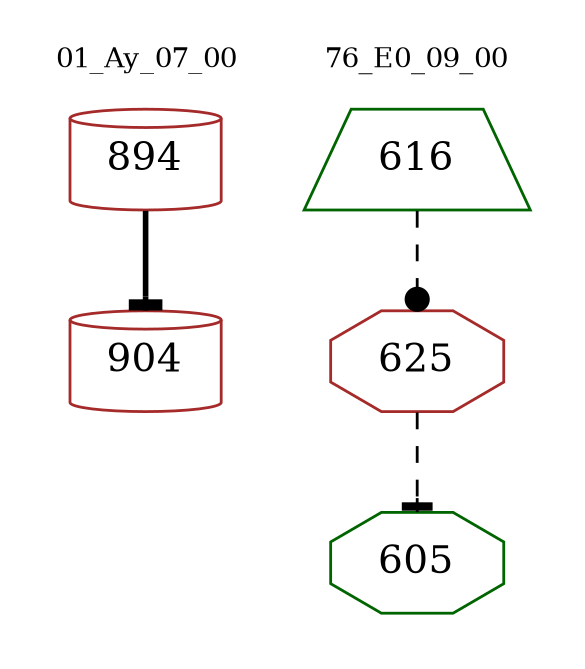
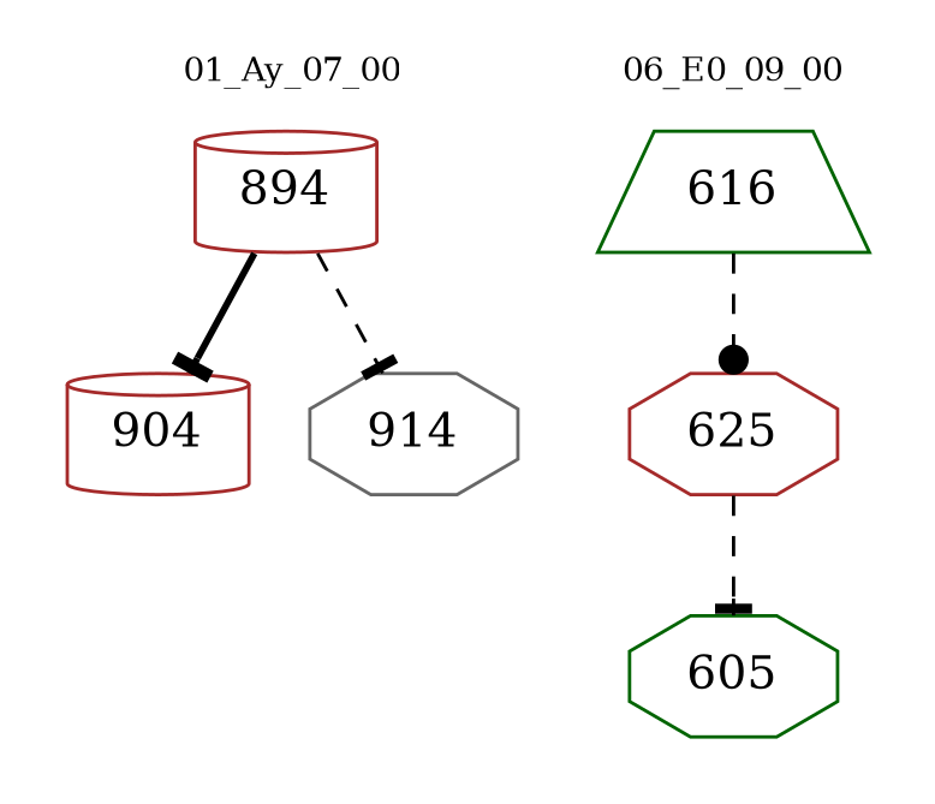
  digraph {
    node [color=brown shape=octagon]
    edge [arrowhead=tee color=black style=dashed]
    n1 [label=894 shape=cylinder]
    n2 [label=904 shape=cylinder]
+   n3 [color=gray40 label=914]
    n4 [color=darkgreen label=616 shape=trapezium]
    n5 [color=darkgreen label=605]
    n6 [label=625]
    subgraph cluster_1 {
      color=white
      fontsize=10
      label="01_Ay_07_00"
      n1
      n2
+     n3
    }
    subgraph cluster_2 {
      color=white
      fontsize=10
-     label="76_E0_09_00"
+     label="06_E0_09_00"
      n4
      n5
      n6
    }
    n1 -> n2 [style=bold]
+   n1 -> n3
    n4 -> n6 [arrowhead=dot]
    n6 -> n5
  }
